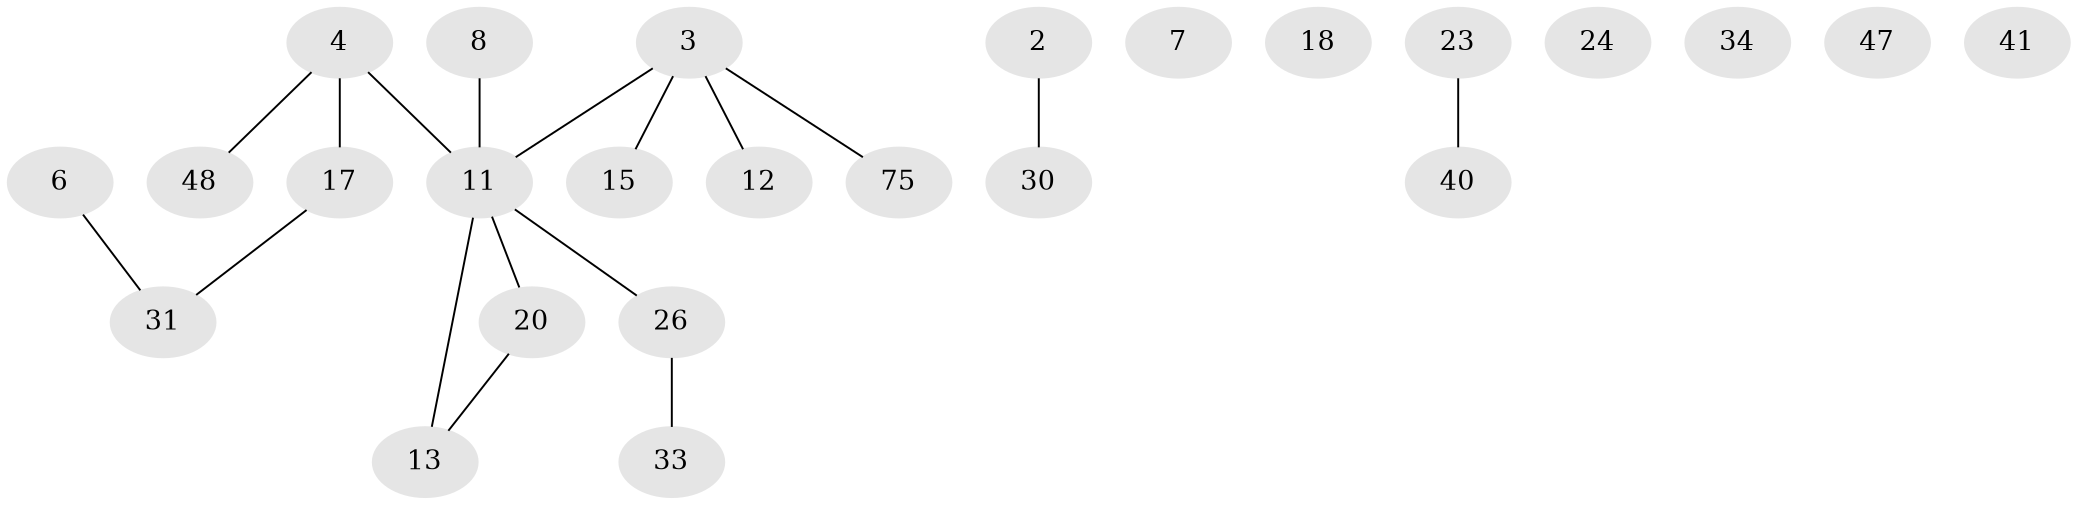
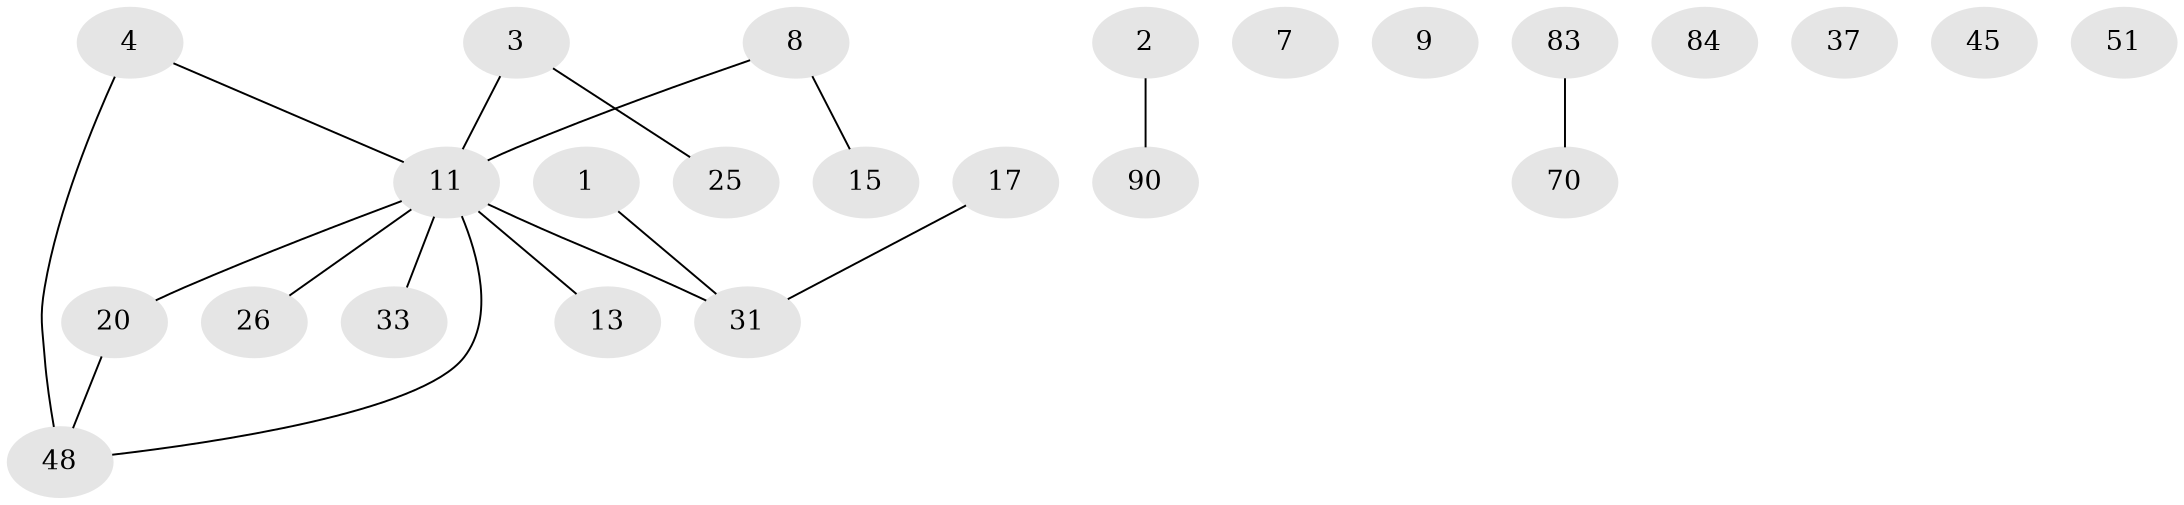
  graph {
    fontname="DejaVu Serif"
    node [color=gray90 fontname="DejaVu Serif" style=filled]
    edge [fontname="DejaVu Serif"]
-   1 [super="+21" label=6]
+   1 [super="+21"]
    31
    2 [super="+6"]
-   30
+   30 [label=90]
    3 [super="+32+28"]
    n6 [label=15]
    11 [super="+45+14+16+19"]
-   12
-   25 [label=75]
+   25
    48 [super="+50"]
    13 [super="+46"]
    20 [super="+36"]
    26
    33
    4 [super="+7+27"]
    17 [super="+39"]
    n17 [label=7]
    8 [super="+52+15"]
-   18
-   40 [super="+42"]
-   23
-   24
-   34
-   47
-   51 [label=41]
+   9
+   40 [super="+42" label=70]
+   23 [label=83]
+   34 [label=84]
+   37
+   47 [label=45]
+   51
    1 -- 31
    2 -- 30
-   3 -- n6
+   8 -- n6
    3 -- 11
-   3 -- 12
    3 -- 25
+   11 -- 31 [weight=2]
+   11 -- 48
    11 -- 13 [weight=2]
    11 -- 20
    11 -- 26
-   26 -- 33
-   20 -- 13
+   11 -- 33
+   20 -- 48
    4 -- 11 [weight=2]
    4 -- 48 [weight=2]
-   4 -- 17
    17 -- 31
    8 -- 11
    23 -- 40
  }
